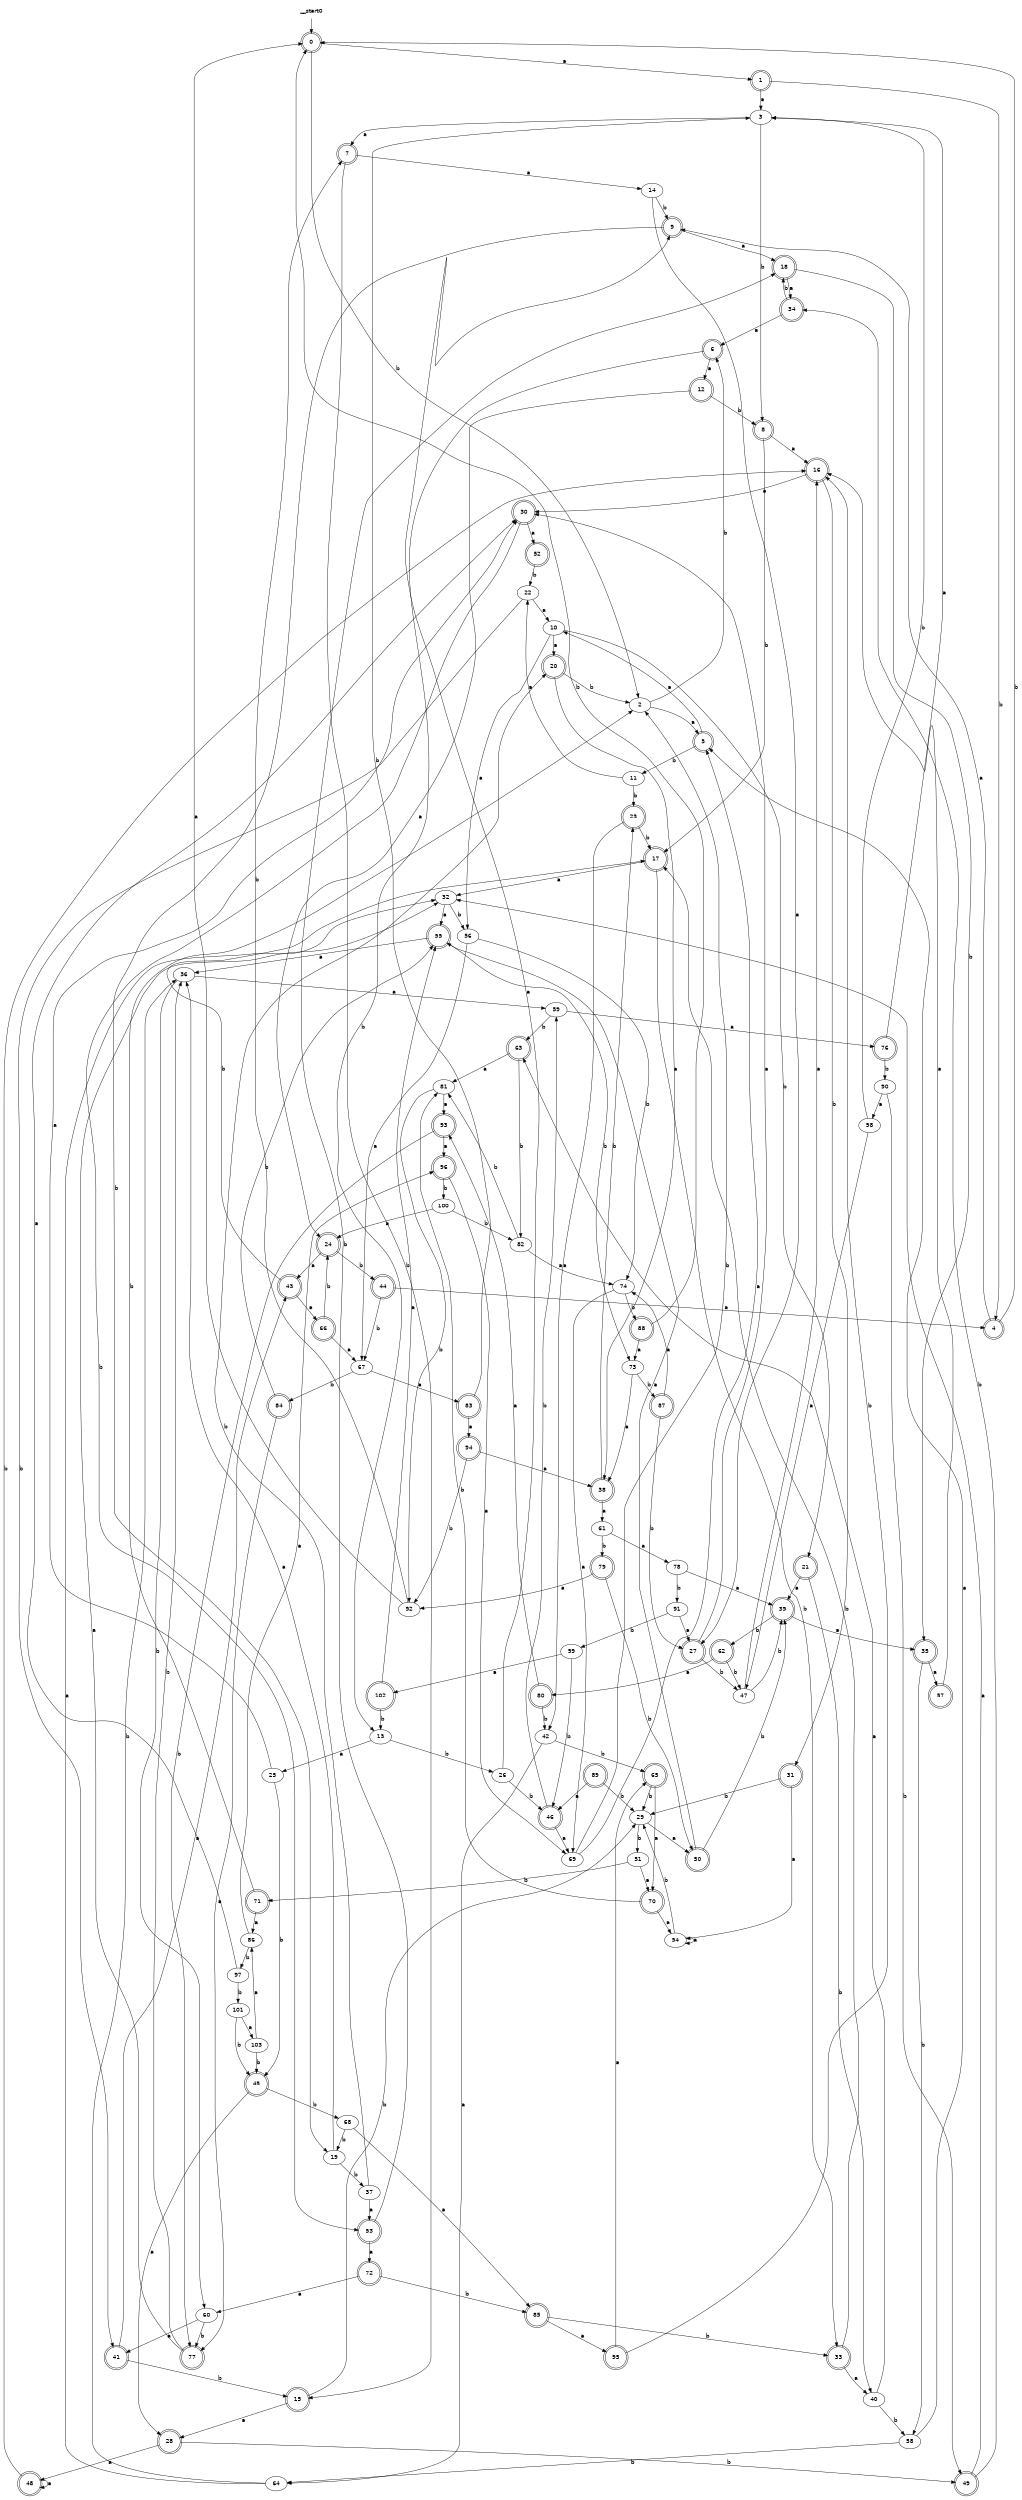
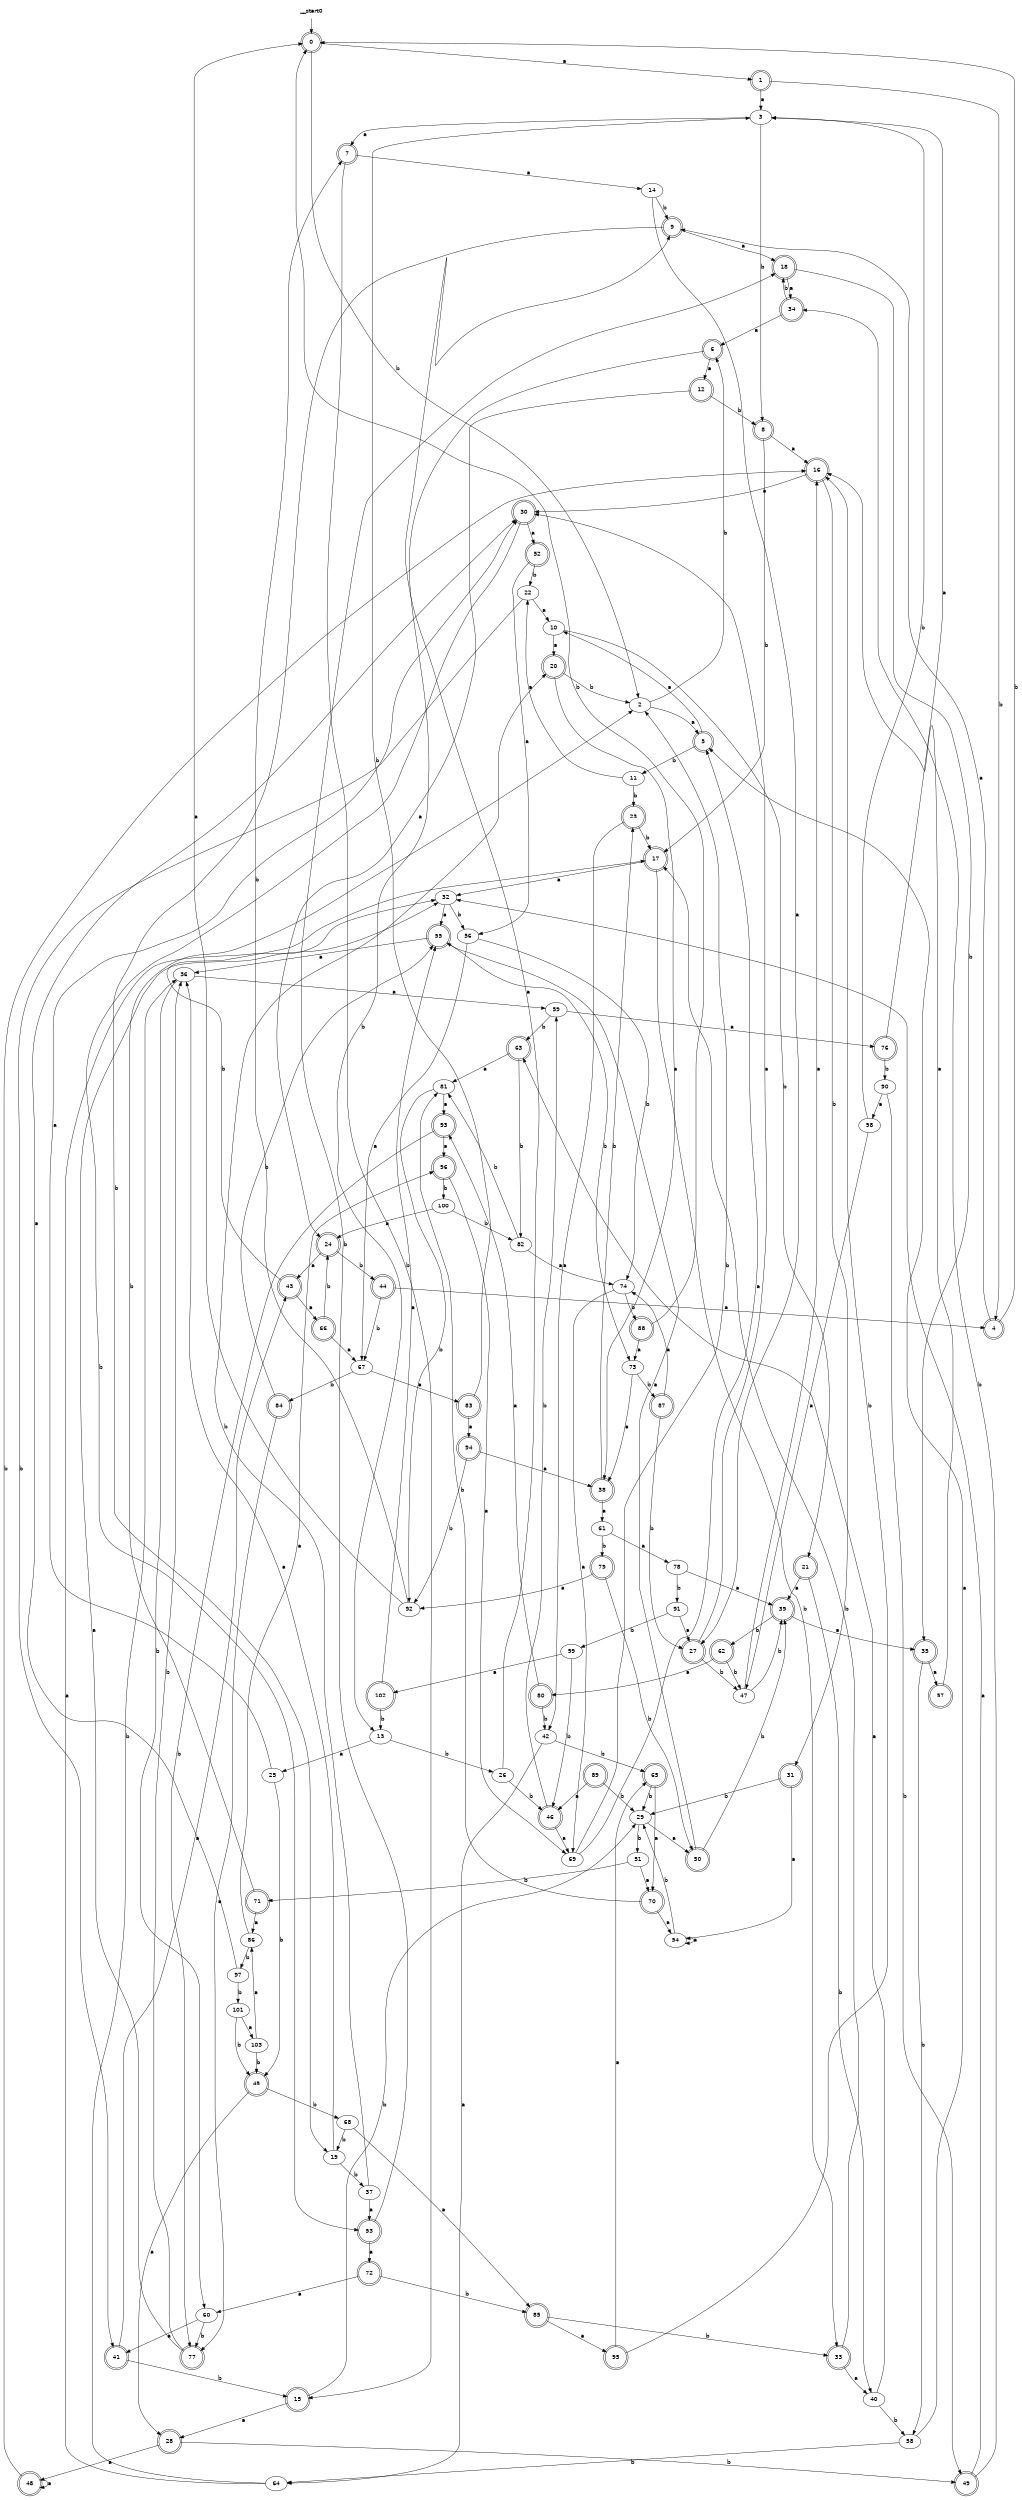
  digraph {
    fontname="DejaVu Sans"
    node [fontname="DejaVu Sans" shape=doublecircle]
    edge [fontname="DejaVu Sans"]
    __start0 [shape=none]
    0
    1
    2 [shape=""]
    3 [shape=""]
    4
    5
    6
    7
    8
    9
    10 [shape=""]
    11 [shape=""]
    12
    13 [shape=""]
    14 [shape=""]
    15
    16
    17
    18
    19 [shape=""]
    20
    21
    22 [shape=""]
    23
    24
    25 [shape=""]
    26 [shape=""]
    27
    28
    29 [shape=""]
    30
    31
    32 [shape=""]
    33
    34
    35
    36 [shape=""]
    37 [shape=""]
    38
    39
    40 [shape=""]
    41
    42 [shape=""]
    43
    44
    45
    46
    47 [shape=""]
    48
    49
    50
    51 [shape=""]
    52
    53
    54 [shape=""]
    55
    56 [shape=""]
    57
    58 [shape=""]
    59 [shape=""]
    60 [shape=""]
    61 [shape=""]
    62
    63
    64 [shape=""]
    65
    66
    67 [shape=""]
    68 [shape=""]
    69 [shape=""]
    70
    71
    72
    73 [shape=""]
    74 [shape=""]
    76
    77
    78 [shape=""]
    79
    80
    81 [shape=""]
    82 [shape=""]
    83
    84
    85
    86 [shape=""]
    87
    88
    90 [shape=""]
    91 [shape=""]
    92 [shape=""]
    93
    94
    95
    96
    97 [shape=""]
    89
    98 [shape=""]
    99 [shape=""]
    100 [shape=""]
    101 [shape=""]
    102
    103 [shape=""]
    __start0 -> 0
    0 -> 1 [label=a]
    0 -> 2 [label=b]
    1 -> 3 [label=a]
    1 -> 4 [label=b]
    2 -> 5 [label=a]
    2 -> 6 [label=b]
    3 -> 7 [label=a]
    3 -> 8 [label=b]
    4 -> 0 [label=b]
    4 -> 9 [label=a]
    5 -> 10 [label=a]
    5 -> 11 [label=b]
    6 -> 12 [label=a]
    6 -> 13 [label=b]
    7 -> 14 [label=a]
    7 -> 15 [label=b]
    8 -> 16 [label=a]
    8 -> 17 [label=b]
    9 -> 18 [label=a]
    9 -> 19 [label=b]
    10 -> 20 [label=a]
    10 -> 21 [label=b]
    11 -> 22 [label=a]
    11 -> 23 [label=b]
    12 -> 8 [label=b]
    12 -> 24 [label=a]
    13 -> 25 [label=a]
    13 -> 26 [label=b]
    14 -> 9 [label=b]
    14 -> 27 [label=a]
    15 -> 28 [label=a]
    15 -> 29 [label=b]
    16 -> 30 [label=a]
    16 -> 31 [label=b]
    17 -> 32 [label=a]
    17 -> 33 [label=b]
    18 -> 34 [label=a]
    18 -> 35 [label=b]
    19 -> 36 [label=a]
    19 -> 37 [label=b]
    20 -> 2 [label=b]
    20 -> 38 [label=a]
    21 -> 39 [label=a]
    21 -> 40 [label=b]
    22 -> 10 [label=a]
    22 -> 41 [label=b]
    23 -> 17 [label=b]
    23 -> 42 [label=a]
    24 -> 43 [label=a]
    24 -> 44 [label=b]
    25 -> 30 [label=a]
    25 -> 45 [label=b]
    26 -> 9 [label=a]
    26 -> 46 [label=b]
    27 -> 30 [label=a]
    27 -> 47 [label=b]
    28 -> 48 [label=a]
    28 -> 49 [label=b]
    29 -> 50 [label=a]
    29 -> 51 [label=b]
    30 -> 52 [label=a]
    30 -> 53 [label=b]
    31 -> 29 [label=b]
    31 -> 54 [label=a]
    32 -> 55 [label=a]
    32 -> 56 [label=b]
    33 -> 17 [label=b]
    33 -> 40 [label=a]
    34 -> 6 [label=a]
    34 -> 18 [label=b]
    35 -> 57 [label=a]
    35 -> 58 [label=b]
    36 -> 59 [label=a]
    36 -> 60 [label=b]
    37 -> 20 [label=b]
    37 -> 53 [label=a]
    38 -> 23 [label=b]
    38 -> 61 [label=a]
    39 -> 35 [label=a]
    39 -> 62 [label=b]
    40 -> 58 [label=b]
    40 -> 63 [label=a]
    41 -> 15 [label=b]
    41 -> 43 [label=a]
    42 -> 64 [label=a]
    42 -> 65 [label=b]
    43 -> 17 [label=b]
    43 -> 66 [label=a]
    44 -> 4 [label=a]
    44 -> 67 [label=b]
    45 -> 28 [label=a]
    45 -> 68 [label=b]
    46 -> 59 [label=b]
    46 -> 69 [label=a]
    47 -> 16 [label=a]
    47 -> 39 [label=b]
    48 -> 16 [label=b]
    48 -> 48 [label=a]
    49 -> 32 [label=a]
    49 -> 34 [label=b]
    50 -> 39 [label=b]
    50 -> 55 [label=a]
    51 -> 70 [label=a]
    51 -> 71 [label=b]
    52 -> 22 [label=b]
-   10 -> 56 [label=a]
+   52 -> 56 [label=a]
    53 -> 18 [label=b]
    53 -> 72 [label=a]
    54 -> 29 [label=b]
    54 -> 54 [label=a]
    55 -> 36 [label=a]
    55 -> 73 [label=b]
    56 -> 67 [label=a]
    56 -> 74 [label=b]
    57 -> 16 [label=a]
    58 -> 5 [label=a]
    58 -> 64 [label=b]
    59 -> 63 [label=b]
    59 -> 76 [label=a]
    60 -> 41 [label=a]
    60 -> 77 [label=b]
    61 -> 78 [label=a]
    61 -> 79 [label=b]
    62 -> 47 [label=b]
    62 -> 80 [label=a]
    63 -> 81 [label=a]
    63 -> 82 [label=b]
    64 -> 32 [label=a]
    64 -> 36 [label=b]
    65 -> 29 [label=b]
    65 -> 70 [label=a]
    66 -> 24 [label=b]
    66 -> 67 [label=a]
    67 -> 83 [label=a]
    67 -> 84 [label=b]
    68 -> 19 [label=b]
    68 -> 85 [label=a]
    69 -> 2 [label=b]
    69 -> 5 [label=a]
    70 -> 54 [label=a]
    70 -> 81 [label=b]
    71 -> 2 [label=b]
    71 -> 86 [label=a]
    72 -> 60 [label=a]
    72 -> 85 [label=b]
    73 -> 38 [label=a]
    73 -> 87 [label=b]
    74 -> 69 [label=a]
    74 -> 88 [label=b]
    76 -> 3 [label=a]
    76 -> 90 [label=b]
    77 -> 32 [label=a]
    77 -> 36 [label=b]
    78 -> 39 [label=a]
    78 -> 91 [label=b]
    79 -> 50 [label=b]
    79 -> 92 [label=a]
    80 -> 42 [label=b]
    80 -> 93 [label=a]
    81 -> 92 [label=b]
    81 -> 93 [label=a]
    82 -> 74 [label=a]
    82 -> 81 [label=b]
    83 -> 3 [label=b]
    83 -> 94 [label=a]
    84 -> 55 [label=b]
    84 -> 77 [label=a]
    85 -> 33 [label=b]
    85 -> 95 [label=a]
    86 -> 96 [label=a]
    86 -> 97 [label=b]
    87 -> 27 [label=b]
    87 -> 74 [label=a]
    88 -> 0 [label=b]
    88 -> 73 [label=a]
    90 -> 49 [label=b]
    90 -> 98 [label=a]
    91 -> 27 [label=a]
    91 -> 99 [label=b]
    92 -> 0 [label=a]
    92 -> 7 [label=b]
    93 -> 77 [label=b]
    93 -> 96 [label=a]
    94 -> 38 [label=a]
    94 -> 92 [label=b]
    95 -> 16 [label=b]
    95 -> 65 [label=a]
    96 -> 69 [label=a]
    96 -> 100 [label=b]
    97 -> 30 [label=a]
    97 -> 101 [label=b]
    89 -> 29 [label=b]
    89 -> 46 [label=a]
    98 -> 3 [label=b]
    98 -> 47 [label=a]
    99 -> 46 [label=b]
    99 -> 102 [label=a]
    100 -> 24 [label=a]
    100 -> 82 [label=b]
    101 -> 45 [label=b]
    101 -> 103 [label=a]
    102 -> 13 [label=b]
    102 -> 55 [label=a]
    103 -> 45 [label=b]
    103 -> 86 [label=a]
  }
